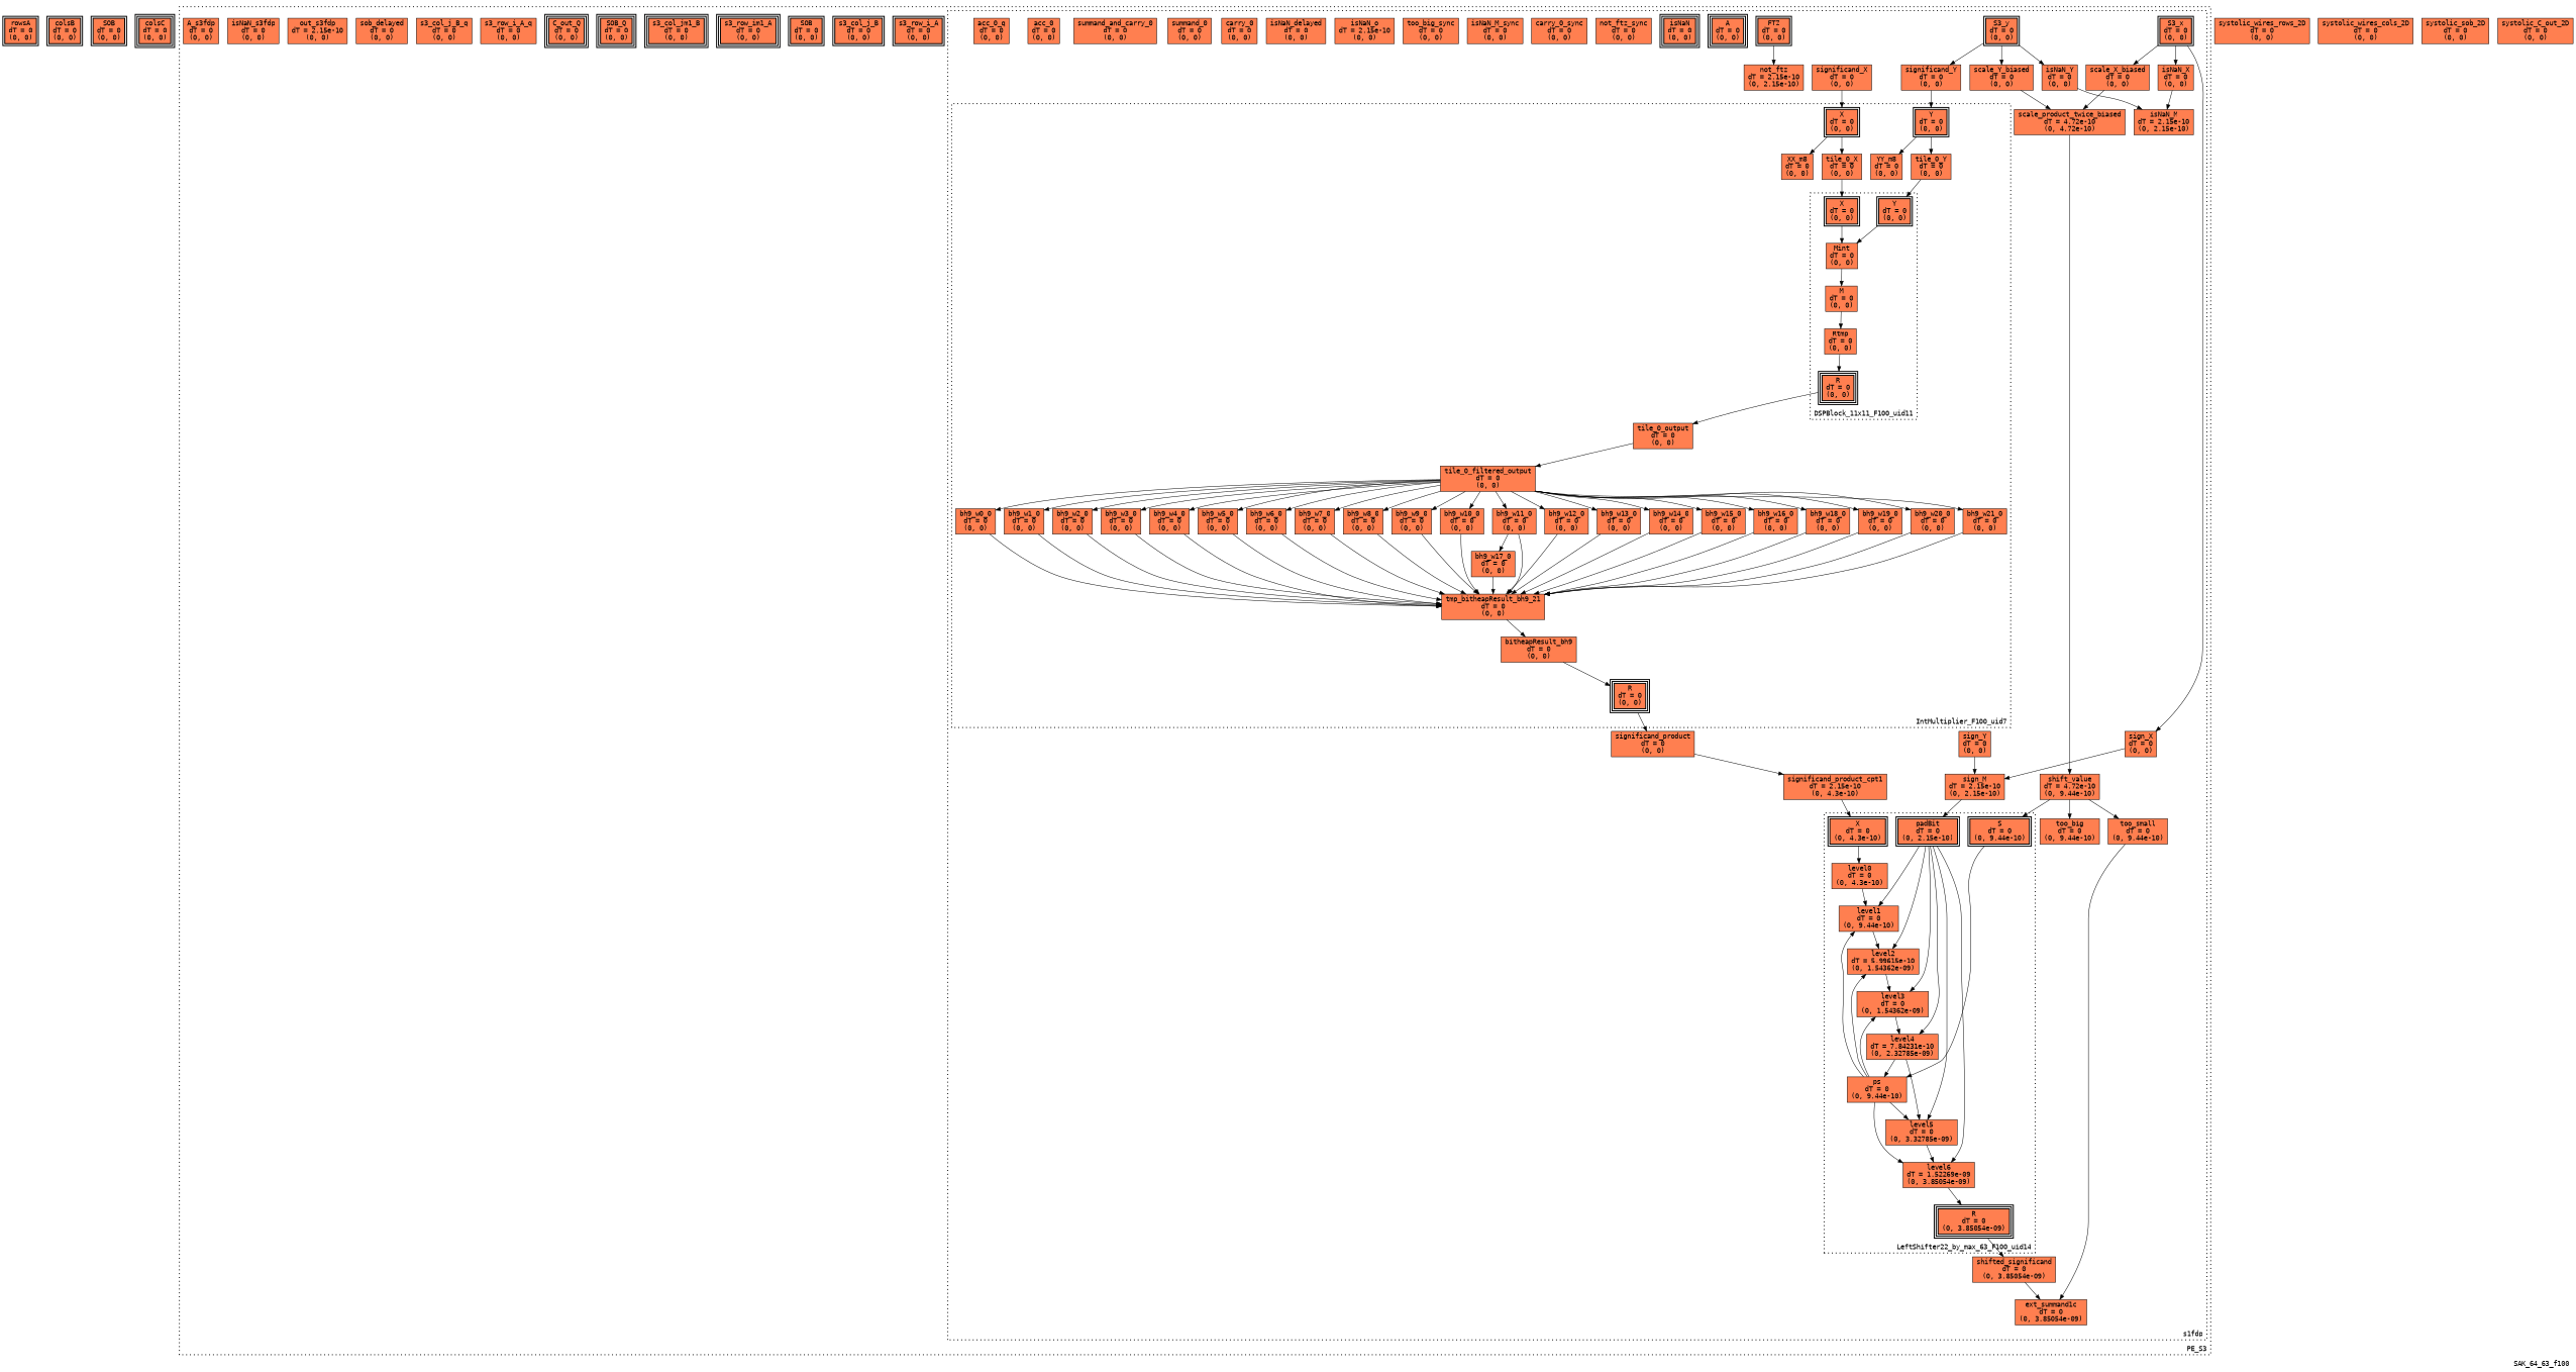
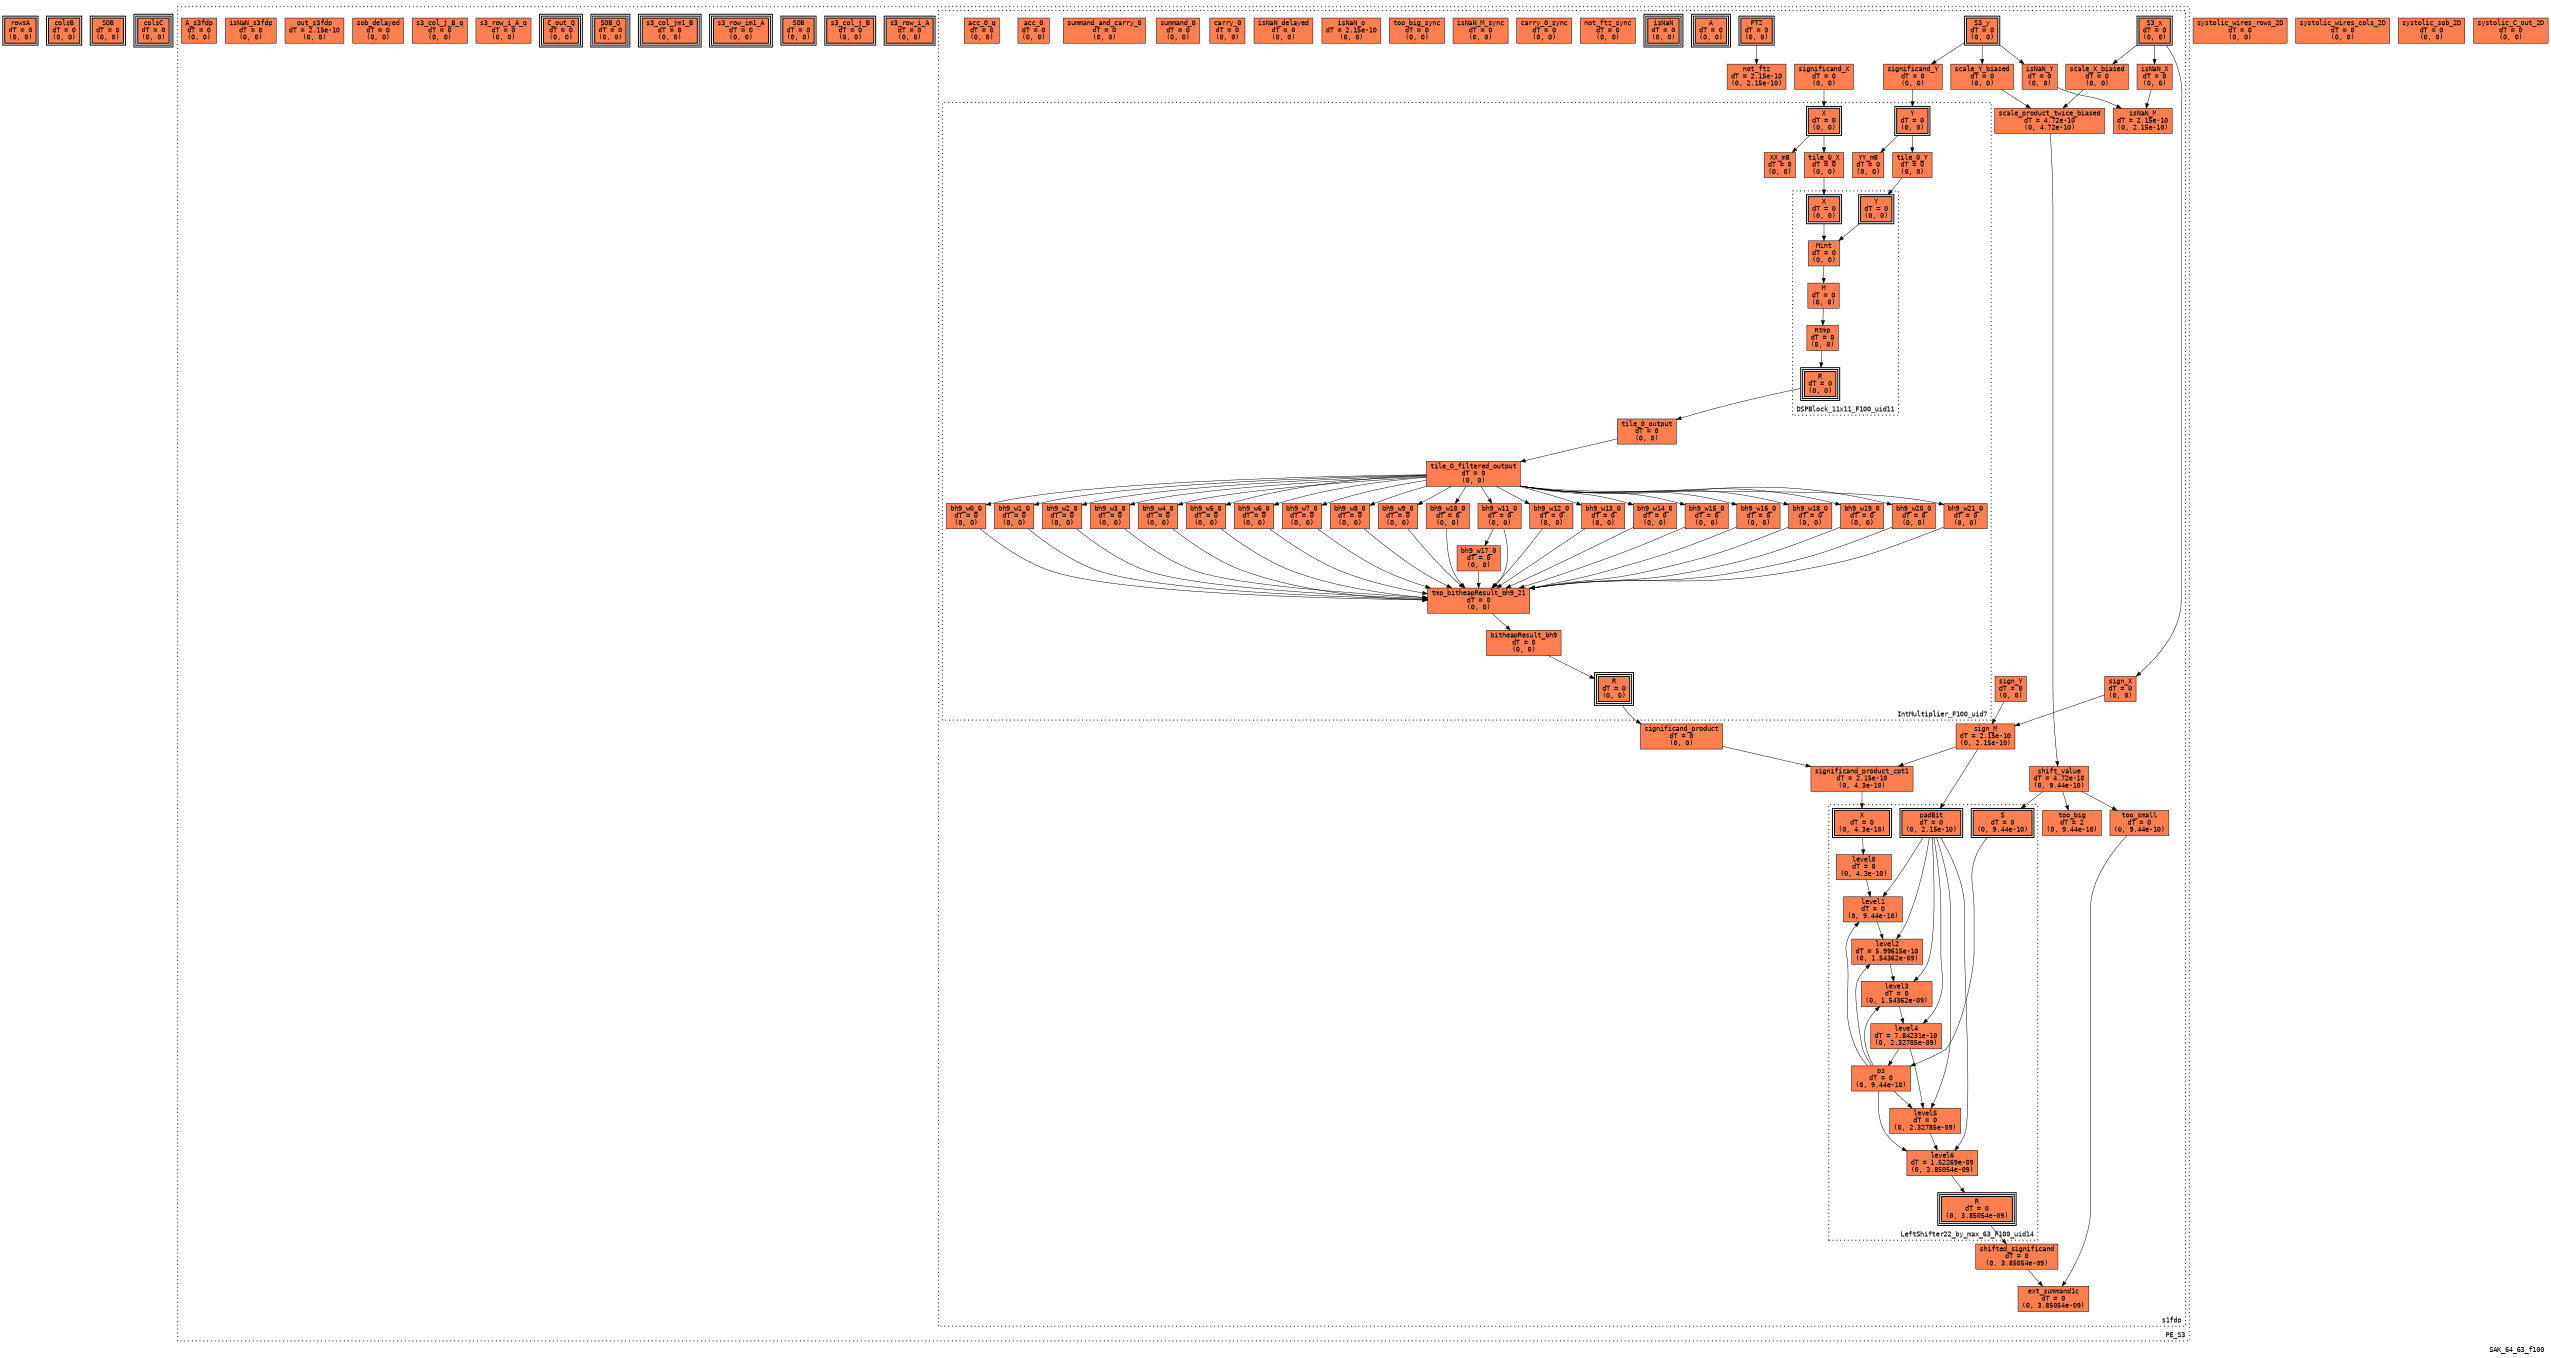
  digraph {
    fontname="DejaVu Sans Mono"
    label=SAK_64_63_f100
    labeljust=right
    labelloc=bottom
    nodesep=0.25
    ranksep=0.5
    node [color=black fillcolor=coral fontname="DejaVu Sans Mono" peripheries=1 shape=box style=filled]
    edge [arrowhead=normal arrowsize=1.0 arrowtail=normal color=black dir=forward fontname="DejaVu Sans Mono"]
    n1 [label="rowsA\ndT = 0\n(0, 0)" peripheries=2 style="bold, filled"]
    n2 [label="colsB\ndT = 0\n(0, 0)" peripheries=2 style="bold, filled"]
    n3 [label="SOB\ndT = 0\n(0, 0)" peripheries=2 style="bold, filled"]
    n4 [label="colsC\ndT = 0\n(0, 0)" peripheries=3 style="bold, filled"]
    n5 [label="s3_row_i_A\ndT = 0\n(0, 0)" peripheries=2 style="bold, filled"]
    n6 [label="s3_col_j_B\ndT = 0\n(0, 0)" peripheries=2 style="bold, filled"]
    n7 [label="SOB\ndT = 0\n(0, 0)" peripheries=2 style="bold, filled"]
    n8 [label="s3_row_im1_A\ndT = 0\n(0, 0)" peripheries=3 style="bold, filled"]
    n9 [label="s3_col_jm1_B\ndT = 0\n(0, 0)" peripheries=3 style="bold, filled"]
    n10 [label="SOB_Q\ndT = 0\n(0, 0)" peripheries=3 style="bold, filled"]
    n11 [label="C_out_Q\ndT = 0\n(0, 0)" peripheries=3 style="bold, filled"]
    n12 [label="S3_x\ndT = 0\n(0, 0)" peripheries=2 style="bold, filled"]
    n13 [label="S3_y\ndT = 0\n(0, 0)" peripheries=2 style="bold, filled"]
    n14 [label="FTZ\ndT = 0\n(0, 0)" peripheries=2 style="bold, filled"]
    n15 [label="A\ndT = 0\n(0, 0)" peripheries=3 style="bold, filled"]
    n16 [label="isNaN\ndT = 0\n(0, 0)" peripheries=3 style="bold, filled"]
    n17 [label="X\ndT = 0\n(0, 0)" peripheries=2 style="bold, filled"]
    n18 [label="Y\ndT = 0\n(0, 0)" peripheries=2 style="bold, filled"]
    n19 [label="R\ndT = 0\n(0, 0)" peripheries=3 style="bold, filled"]
    n20 [label="X\ndT = 0\n(0, 0)" peripheries=2 style="bold, filled"]
    n21 [label="Y\ndT = 0\n(0, 0)" peripheries=2 style="bold, filled"]
    n22 [label="R\ndT = 0\n(0, 0)" peripheries=3 style="bold, filled"]
    n23 [label="Mint\ndT = 0\n(0, 0)"]
    n24 [label="M\ndT = 0\n(0, 0)"]
    n25 [label="Rtmp\ndT = 0\n(0, 0)"]
    n26 [label="XX_m8\ndT = 0\n(0, 0)"]
    n27 [label="tile_0_X\ndT = 0\n(0, 0)"]
    n28 [label="YY_m8\ndT = 0\n(0, 0)"]
    n29 [label="tile_0_Y\ndT = 0\n(0, 0)"]
    n30 [label="tile_0_output\ndT = 0\n(0, 0)"]
    n31 [label="tile_0_filtered_output\ndT = 0\n(0, 0)"]
    n32 [label="bh9_w0_0\ndT = 0\n(0, 0)"]
    n33 [label="bh9_w1_0\ndT = 0\n(0, 0)"]
    n34 [label="bh9_w2_0\ndT = 0\n(0, 0)"]
    n35 [label="bh9_w3_0\ndT = 0\n(0, 0)"]
    n36 [label="bh9_w4_0\ndT = 0\n(0, 0)"]
    n37 [label="bh9_w5_0\ndT = 0\n(0, 0)"]
    n38 [label="bh9_w6_0\ndT = 0\n(0, 0)"]
    n39 [label="bh9_w7_0\ndT = 0\n(0, 0)"]
    n40 [label="bh9_w8_0\ndT = 0\n(0, 0)"]
    n41 [label="bh9_w9_0\ndT = 0\n(0, 0)"]
    n42 [label="bh9_w10_0\ndT = 0\n(0, 0)"]
    n43 [label="bh9_w11_0\ndT = 0\n(0, 0)"]
    n44 [label="bh9_w12_0\ndT = 0\n(0, 0)"]
    n45 [label="bh9_w13_0\ndT = 0\n(0, 0)"]
    n46 [label="bh9_w14_0\ndT = 0\n(0, 0)"]
    n47 [label="bh9_w15_0\ndT = 0\n(0, 0)"]
    n48 [label="bh9_w16_0\ndT = 0\n(0, 0)"]
    n49 [label="bh9_w17_0\ndT = 0\n(0, 0)"]
    n50 [label="bh9_w18_0\ndT = 0\n(0, 0)"]
    n51 [label="bh9_w19_0\ndT = 0\n(0, 0)"]
    n52 [label="bh9_w20_0\ndT = 0\n(0, 0)"]
    n53 [label="bh9_w21_0\ndT = 0\n(0, 0)"]
    n54 [label="tmp_bitheapResult_bh9_21\ndT = 0\n(0, 0)"]
    n55 [label="bitheapResult_bh9\ndT = 0\n(0, 0)"]
    n56 [label="X\ndT = 0\n(0, 4.3e-10)" peripheries=2 style="bold, filled"]
    n57 [label="S\ndT = 0\n(0, 9.44e-10)" peripheries=2 style="bold, filled"]
    n58 [label="padBit\ndT = 0\n(0, 2.15e-10)" peripheries=2 style="bold, filled"]
    n59 [label="R\ndT = 0\n(0, 3.85054e-09)" peripheries=3 style="bold, filled"]
    n60 [label="level0\ndT = 0\n(0, 4.3e-10)"]
    n61 [label="ps\ndT = 0\n(0, 9.44e-10)"]
    n62 [label="level1\ndT = 0\n(0, 9.44e-10)"]
    n63 [label="level2\ndT = 5.99615e-10\n(0, 1.54362e-09)"]
    n64 [label="level3\ndT = 0\n(0, 1.54362e-09)"]
    n65 [label="level4\ndT = 7.84231e-10\n(0, 2.32785e-09)"]
-   n66 [label="level5\ndT = 0\n(0, 3.32785e-09)"]
+   n66 [label="level5\ndT = 0\n(0, 2.32785e-09)"]
    n67 [label="level6\ndT = 1.52269e-09\n(0, 3.85054e-09)"]
    n68 [label="sign_X\ndT = 0\n(0, 0)"]
    n69 [label="isNaN_X\ndT = 0\n(0, 0)"]
    n70 [label="significand_X\ndT = 0\n(0, 0)"]
    n71 [label="scale_X_biased\ndT = 0\n(0, 0)"]
    n72 [label="sign_Y\ndT = 0\n(0, 0)"]
    n73 [label="isNaN_Y\ndT = 0\n(0, 0)"]
    n74 [label="significand_Y\ndT = 0\n(0, 0)"]
    n75 [label="scale_Y_biased\ndT = 0\n(0, 0)"]
    n76 [label="not_ftz\ndT = 2.15e-10\n(0, 2.15e-10)"]
    n77 [label="sign_M\ndT = 2.15e-10\n(0, 2.15e-10)"]
    n78 [label="significand_product_cpt1\ndT = 2.15e-10\n(0, 4.3e-10)"]
    n79 [label="isNaN_M\ndT = 2.15e-10\n(0, 2.15e-10)"]
    n80 [label="significand_product\ndT = 0\n(0, 0)"]
    n81 [label="scale_product_twice_biased\ndT = 4.72e-10\n(0, 4.72e-10)"]
    n82 [label="shift_value\ndT = 4.72e-10\n(0, 9.44e-10)"]
    n83 [label="too_small\ndT = 0\n(0, 9.44e-10)"]
-   n84 [label="too_big\ndT = 0\n(0, 9.44e-10)"]
+   n84 [label="too_big\ndT = 2\n(0, 9.44e-10)"]
    n85 [label="shifted_significand\ndT = 0\n(0, 3.85054e-09)"]
    n86 [label="ext_summand1c\ndT = 0\n(0, 3.85054e-09)"]
    n87 [label="not_ftz_sync\ndT = 0\n(0, 0)"]
    n88 [label="carry_0_sync\ndT = 0\n(0, 0)"]
    n89 [label="isNaN_M_sync\ndT = 0\n(0, 0)"]
    n90 [label="too_big_sync\ndT = 0\n(0, 0)"]
    n91 [label="isNaN_o\ndT = 2.15e-10\n(0, 0)"]
    n92 [label="isNaN_delayed\ndT = 0\n(0, 0)"]
    n93 [label="carry_0\ndT = 0\n(0, 0)"]
    n94 [label="summand_0\ndT = 0\n(0, 0)"]
    n95 [label="summand_and_carry_0\ndT = 0\n(0, 0)"]
    n96 [label="acc_0\ndT = 0\n(0, 0)"]
    n97 [label="acc_0_q\ndT = 0\n(0, 0)"]
    n98 [label="s3_row_i_A_q\ndT = 0\n(0, 0)"]
    n99 [label="s3_col_j_B_q\ndT = 0\n(0, 0)"]
    n100 [label="sob_delayed\ndT = 0\n(0, 0)"]
    n101 [label="out_s3fdp\ndT = 2.15e-10\n(0, 0)"]
    n102 [label="isNaN_s3fdp\ndT = 0\n(0, 0)"]
    n103 [label="A_s3fdp\ndT = 0\n(0, 0)"]
    n104 [label="systolic_wires_rows_2D\ndT = 0\n(0, 0)"]
    n105 [label="systolic_wires_cols_2D\ndT = 0\n(0, 0)"]
    n106 [label="systolic_sob_2D\ndT = 0\n(0, 0)"]
    n107 [label="systolic_C_out_2D\ndT = 0\n(0, 0)"]
    subgraph sub_1 {
      rank=same
      n1
      n2
      n3
    }
    subgraph sub_2 {
      rank=same
      n4
    }
    subgraph cluster_3 {
      label=PE_S3
      style="bold, dotted"
      n98
      n99
      n100
      n101
      n102
      n103
      subgraph sub_4 {
        label=PE_S3
        rank=same
        style="bold, dotted"
        n5
        n6
        n7
      }
      subgraph sub_5 {
        label=PE_S3
        rank=same
        style="bold, dotted"
        n8
        n9
        n10
        n11
      }
      subgraph cluster_6 {
        label=s1fdp
        style="bold, dotted"
        n68
        n69
        n70
        n71
        n72
        n73
        n74
        n75
        n76
        n77
        n78
        n79
        n80
        n81
        n82
        n83
        n84
        n85
        n86
        n87
        n88
        n89
        n90
        n91
        n92
        n93
        n94
        n95
        n96
        n97
        subgraph sub_7 {
          label=s3fdp
          rank=same
          style="bold, dotted"
          n12
          n13
          n14
        }
        subgraph sub_8 {
          label=s3fdp
          rank=same
          style="bold, dotted"
          n15
          n16
        }
        subgraph cluster_9 {
          label=IntMultiplier_F100_uid7
          style="bold, dotted"
          n26
          n27
          n28
          n29
          n30
          n31
          n32
          n33
          n34
          n35
          n36
          n37
          n38
          n39
          n40
          n41
          n42
          n43
          n44
          n45
          n46
          n47
          n48
          n49
          n50
          n51
          n52
          n53
          n54
          n55
          subgraph sub_10 {
            label=IntMultiplier_F100_uid7
            rank=same
            style="bold, dotted"
            n17
            n18
          }
          subgraph sub_11 {
            label=IntMultiplier_F100_uid7
            rank=same
            style="bold, dotted"
            n19
          }
          subgraph cluster_12 {
            label=DSPBlock_11x11_F100_uid11
            style="bold, dotted"
            n23
            n24
            n25
            subgraph sub_13 {
              label=DSPBlock_11x11_F100_uid11
              rank=same
              style="bold, dotted"
              n20
              n21
            }
            subgraph sub_14 {
              label=DSPBlock_11x11_F100_uid11
              rank=same
              style="bold, dotted"
              n22
            }
          }
        }
        subgraph cluster_15 {
          label=LeftShifter22_by_max_63_F100_uid14
          style="bold, dotted"
          n60
          n61
          n62
          n63
          n64
          n65
          n66
          n67
          subgraph sub_16 {
            label=LeftShifter22_by_max_63_F100_uid14
            rank=same
            style="bold, dotted"
            n56
            n57
            n58
          }
          subgraph sub_17 {
            label=LeftShifter22_by_max_63_F100_uid14
            rank=same
            style="bold, dotted"
            n59
          }
        }
      }
    }
    n12 -> n68
    n12 -> n69
    n12 -> n71
    n13 -> n73
    n13 -> n74
    n13 -> n75
    n14 -> n76
    n17 -> n26
    n17 -> n27
    n18 -> n28
    n18 -> n29
    n19 -> n80
    n20 -> n23
    n21 -> n23
    n22 -> n30
    n23 -> n24
    n24 -> n25
    n25 -> n22
    n27 -> n20
    n29 -> n21
    n30 -> n31
    n31 -> n32
    n31 -> n33
    n31 -> n34
    n31 -> n35
    n31 -> n36
    n31 -> n37
    n31 -> n38
    n31 -> n39
    n31 -> n40
    n31 -> n41
    n31 -> n42
    n31 -> n43
    n31 -> n44
    n31 -> n45
    n31 -> n46
    n31 -> n47
    n31 -> n48
    n31 -> n50
    n31 -> n51
    n31 -> n52
    n31 -> n53
    n32 -> n54
    n33 -> n54
    n34 -> n54
    n35 -> n54
    n36 -> n54
    n37 -> n54
    n38 -> n54
    n39 -> n54
    n40 -> n54
    n41 -> n54
    n42 -> n54
    n43 -> n49
    n43 -> n54
    n44 -> n54
    n45 -> n54
    n46 -> n54
    n47 -> n54
    n48 -> n54
    n49 -> n54
    n50 -> n54
    n51 -> n54
    n52 -> n54
    n53 -> n54
    n54 -> n55
    n55 -> n19
    n56 -> n60
    n57 -> n61
    n58 -> n62
    n58 -> n63
    n58 -> n64
    n58 -> n65
    n58 -> n66
    n58 -> n67
    n59 -> n85
    n60 -> n62
    n61 -> n62
    n61 -> n63
    n61 -> n64
    n61 -> n66
    n61 -> n67
    n62 -> n63
    n63 -> n64
    n64 -> n65
    n65 -> n61
    n65 -> n66
    n66 -> n67
    n67 -> n59
    n68 -> n77
    n69 -> n79
    n70 -> n17
    n71 -> n81
    n72 -> n77
    n73 -> n79
    n74 -> n18
    n75 -> n81
    n77 -> n58
+   n77 -> n78
    n78 -> n56
    n80 -> n78
    n81 -> n82
    n82 -> n57
    n82 -> n83
    n82 -> n84
    n83 -> n86
    n85 -> n86
  }
